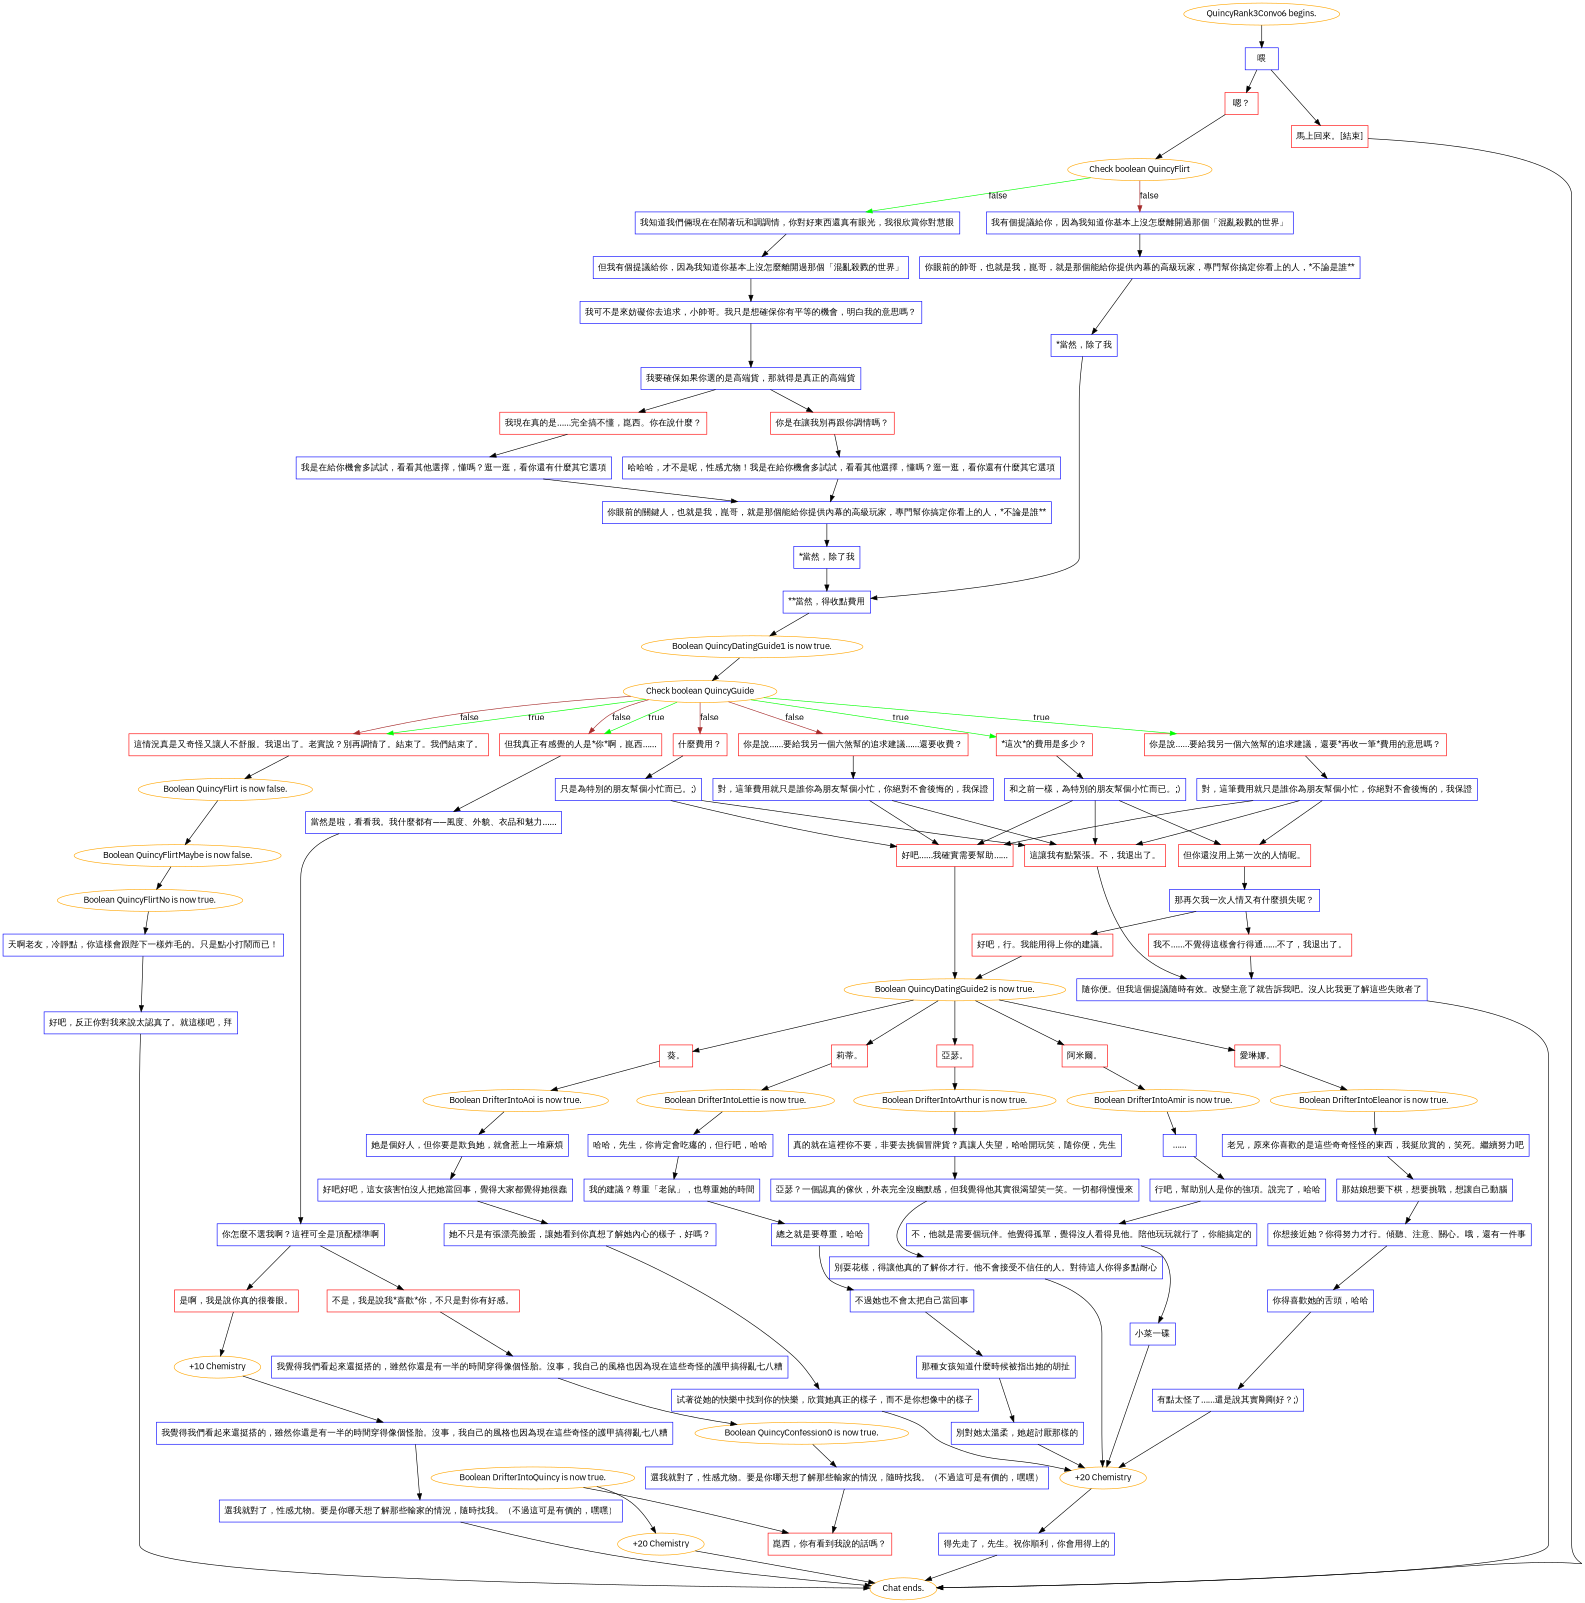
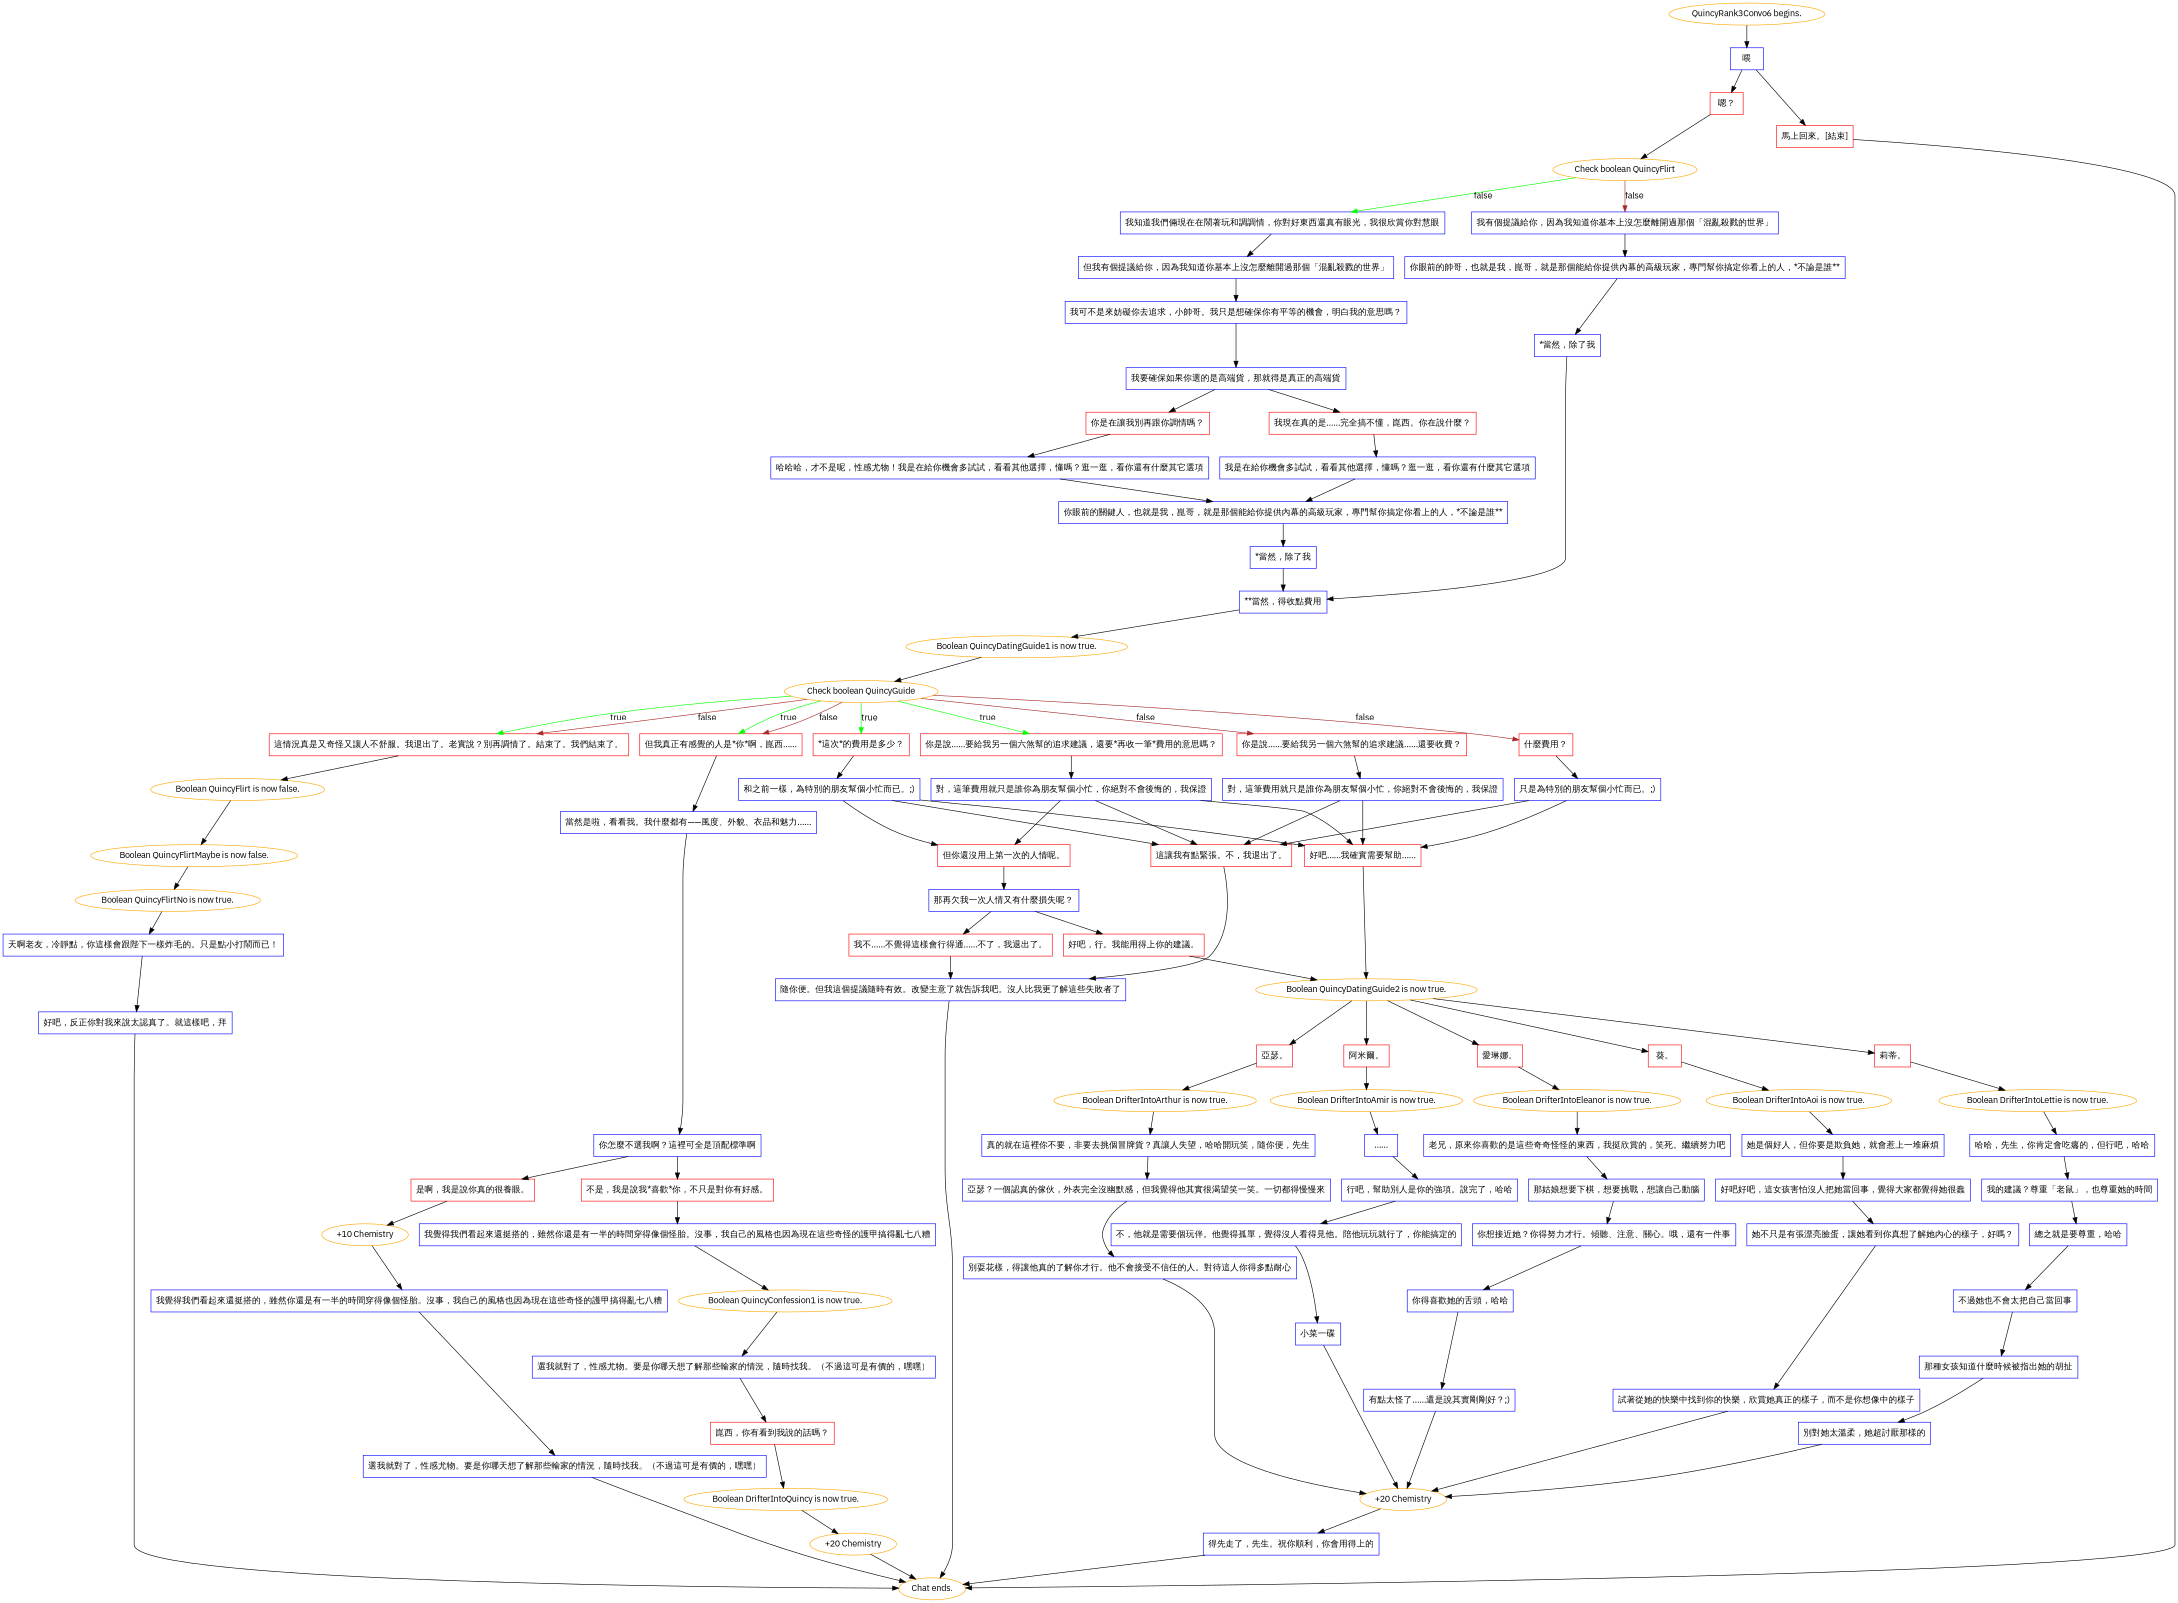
  digraph {
    fontname="IBM Plex Sans"
    node [color=blue fontname="IBM Plex Sans" shape=box]
    edge [fontname="IBM Plex Sans"]
    "QuincyRank3Convo6 begins." [color=orange shape=""]
    n2 [label="喂"]
    n3 [color=red label="嗯？"]
    n4 [color=red label="馬上回來。[結束]"]
    n5 [color=orange label="Check boolean QuincyFlirt" shape=""]
    "Chat ends." [color=orange shape=""]
    n7 [label="我知道我們倆現在在鬧著玩和調調情，你對好東西還真有眼光，我很欣賞你對慧眼"]
    n8 [label="我有個提議給你，因為我知道你基本上沒怎麼離開過那個「混亂殺戮的世界」"]
    n9 [label="但我有個提議給你，因為我知道你基本上沒怎麼離開過那個「混亂殺戮的世界」"]
    n10 [label="你眼前的帥哥，也就是我，崑哥，就是那個能給你提供內幕的高級玩家，專門幫你搞定你看上的人，*不論是誰**"]
    n11 [label="我可不是來妨礙你去追求，小帥哥。我只是想確保你有平等的機會，明白我的意思嗎？"]
    n12 [label="*當然，除了我"]
    n13 [label="我要確保如果你選的是高端貨，那就得是真正的高端貨"]
    n14 [label="**當然，得收點費用"]
    n15 [color=red label="我現在真的是……完全搞不懂，崑西。你在說什麼？"]
    n16 [color=red label="你是在讓我別再跟你調情嗎？"]
    n17 [color=orange label="Boolean QuincyDatingGuide1 is now true." shape=""]
    n18 [label="我是在給你機會多試試，看看其他選擇，懂嗎？逛一逛，看你還有什麼其它選項"]
    n19 [label="哈哈哈，才不是呢，性感尤物！我是在給你機會多試試，看看其他選擇，懂嗎？逛一逛，看你還有什麼其它選項"]
    n20 [color=orange label="Check boolean QuincyGuide" shape=""]
    n21 [label="你眼前的關鍵人，也就是我，崑哥，就是那個能給你提供內幕的高級玩家，專門幫你搞定你看上的人，*不論是誰**"]
    n22 [color=red label="你是說……要給我另一個六煞幫的追求建議，還要*再收一筆*費用的意思嗎？"]
    n23 [color=red label="*這次*的費用是多少？"]
    n24 [color=red label="這情況真是又奇怪又讓人不舒服。我退出了。老實說？別再調情了。結束了。我們結束了。"]
    n25 [color=red label="但我真正有感覺的人是*你*啊，崑西……"]
    n26 [color=red label="什麼費用？"]
    n27 [color=red label="你是說……要給我另一個六煞幫的追求建議……還要收費？"]
    n28 [label="*當然，除了我"]
    n29 [label="對，這筆費用就只是誰你為朋友幫個小忙，你絕對不會後悔的，我保證"]
    n30 [label="和之前一樣，為特別的朋友幫個小忙而已。;)"]
    n31 [color=orange label="Boolean QuincyFlirt is now false." shape=""]
    n32 [label="當然是啦，看看我。我什麼都有——風度、外貌、衣品和魅力……"]
    n33 [label="只是為特別的朋友幫個小忙而已。;)"]
    n34 [label="對，這筆費用就只是誰你為朋友幫個小忙，你絕對不會後悔的，我保證"]
    n35 [color=red label="但你還沒用上第一次的人情呢。"]
    n36 [color=red label="這讓我有點緊張。不，我退出了。"]
    n37 [color=red label="好吧……我確實需要幫助……"]
    n38 [color=orange label="Boolean QuincyFlirtMaybe is now false." shape=""]
    n39 [label="你怎麼不選我啊？這裡可全是頂配標準啊"]
    n40 [label="那再欠我一次人情又有什麼損失呢？"]
    n41 [label="隨你便。但我這個提議隨時有效。改變主意了就告訴我吧。沒人比我更了解這些失敗者了"]
    n42 [color=orange label="Boolean QuincyDatingGuide2 is now true." shape=""]
    n43 [color=orange label="Boolean QuincyFlirtNo is now true." shape=""]
    n44 [color=red label="不是，我是說我*喜歡*你，不只是對你有好感。"]
    n45 [color=red label="是啊，我是說你真的很養眼。"]
    n46 [color=red label="我不……不覺得這樣會行得通……不了，我退出了。"]
    n47 [color=red label="好吧，行。我能用得上你的建議。"]
    n48 [color=red label="莉蒂。"]
    n49 [color=red label="亞瑟。"]
    n50 [color=red label="阿米爾。"]
    n51 [color=red label="愛琳娜。"]
    n52 [color=red label="葵。"]
    n53 [label="天啊老友，冷靜點，你這樣會跟陛下一樣炸毛的。只是點小打鬧而已！"]
    n54 [label="我覺得我們看起來還挺搭的，雖然你還是有一半的時間穿得像個怪胎。沒事，我自己的風格也因為現在這些奇怪的護甲搞得亂七八糟"]
    n55 [color=orange label="+10 Chemistry" shape=""]
    n56 [color=orange label="Boolean DrifterIntoLettie is now true." shape=""]
    n57 [color=orange label="Boolean DrifterIntoArthur is now true." shape=""]
    n58 [color=orange label="Boolean DrifterIntoAmir is now true." shape=""]
    n59 [color=orange label="Boolean DrifterIntoEleanor is now true." shape=""]
    n60 [color=orange label="Boolean DrifterIntoAoi is now true." shape=""]
    n61 [label="好吧，反正你對我來說太認真了。就這樣吧，拜"]
-   n62 [color=orange label="Boolean QuincyConfession0 is now true." shape=""]
+   n62 [color=orange label="Boolean QuincyConfession1 is now true." shape=""]
    n63 [label="我覺得我們看起來還挺搭的，雖然你還是有一半的時間穿得像個怪胎。沒事，我自己的風格也因為現在這些奇怪的護甲搞得亂七八糟"]
    n64 [label="哈哈，先生，你肯定會吃癟的，但行吧，哈哈"]
    n65 [label="真的就在這裡你不要，非要去挑個冒牌貨？真讓人失望，哈哈開玩笑，隨你便，先生"]
    n66 [label="……"]
    n67 [label="老兄，原來你喜歡的是這些奇奇怪怪的東西，我挺欣賞的，笑死。繼續努力吧"]
    n68 [label="她是個好人，但你要是欺負她，就會惹上一堆麻煩"]
    n69 [label="選我就對了，性感尤物。要是你哪天想了解那些輸家的情況，隨時找我。（不過這可是有價的，嘿嘿）"]
    n70 [label="選我就對了，性感尤物。要是你哪天想了解那些輸家的情況，隨時找我。（不過這可是有價的，嘿嘿）"]
    n71 [label="我的建議？尊重「老鼠」，也尊重她的時間"]
    n72 [label="亞瑟？一個認真的傢伙，外表完全沒幽默感，但我覺得他其實很渴望笑一笑。一切都得慢慢來"]
    n73 [label="行吧，幫助別人是你的強項。說完了，哈哈"]
    n74 [label="那姑娘想要下棋，想要挑戰，想讓自己動腦"]
    n75 [label="好吧好吧，這女孩害怕沒人把她當回事，覺得大家都覺得她很蠢"]
    n76 [color=red label="崑西，你有看到我說的話嗎？"]
    n77 [label="總之就是要尊重，哈哈"]
    n78 [label="別耍花樣，得讓他真的了解你才行。他不會接受不信任的人。對待這人你得多點耐心"]
    n79 [label="不，他就是需要個玩伴。他覺得孤單，覺得沒人看得見他。陪他玩玩就行了，你能搞定的"]
    n80 [label="你想接近她？你得努力才行。傾聽、注意、關心。哦，還有一件事"]
    n81 [label="她不只是有張漂亮臉蛋，讓她看到你真想了解她內心的樣子，好嗎？"]
    n82 [color=orange label="Boolean DrifterIntoQuincy is now true." shape=""]
    n83 [label="不過她也不會太把自己當回事"]
    n84 [color=orange label="+20 Chemistry" shape=""]
    n85 [label="小菜一碟"]
    n86 [label="你得喜歡她的舌頭，哈哈"]
    n87 [label="試著從她的快樂中找到你的快樂，欣賞她真正的樣子，而不是你想像中的樣子"]
    n88 [color=orange label="+20 Chemistry" shape=""]
    n89 [label="那種女孩知道什麼時候被指出她的胡扯"]
    n90 [label="得先走了，先生。祝你順利，你會用得上的"]
    n91 [label="有點太怪了……還是說其實剛剛好？;)"]
    n92 [label="別對她太溫柔，她超討厭那樣的"]
    "QuincyRank3Convo6 begins." -> n2
    n2 -> n3
    n2 -> n4
    n3 -> n5
    n4 -> "Chat ends."
    n5 -> n7 [color=green label=false]
    n5 -> n8 [color=brown label=false]
    n7 -> n9
    n8 -> n10
    n9 -> n11
    n10 -> n12
    n11 -> n13
    n12 -> n14
    n13 -> n15
    n13 -> n16
    n14 -> n17
    n15 -> n18
    n16 -> n19
    n17 -> n20
    n18 -> n21
    n19 -> n21
    n20 -> n22 [color=green label=true]
    n20 -> n23 [color=green label=true]
    n20 -> n24 [color=green label=true]
    n20 -> n24 [color=brown label=false]
    n20 -> n25 [color=green label=true]
    n20 -> n25 [color=brown label=false]
    n20 -> n26 [color=brown label=false]
    n20 -> n27 [color=brown label=false]
    n21 -> n28
    n22 -> n29
    n23 -> n30
    n24 -> n31
    n25 -> n32
    n26 -> n33
    n27 -> n34
    n28 -> n14
    n29 -> n35
    n29 -> n36
    n29 -> n37
    n30 -> n35
    n30 -> n36
    n30 -> n37
    n31 -> n38
    n32 -> n39
    n33 -> n36
    n33 -> n37
    n34 -> n36
    n34 -> n37
    n35 -> n40
    n36 -> n41
    n37 -> n42
    n38 -> n43
    n39 -> n44
    n39 -> n45
    n40 -> n46
    n40 -> n47
    n41 -> "Chat ends."
    n42 -> n48
    n42 -> n49
    n42 -> n50
    n42 -> n51
    n42 -> n52
    n43 -> n53
    n44 -> n54
    n45 -> n55
    n46 -> n41
    n47 -> n42
    n48 -> n56
    n49 -> n57
    n50 -> n58
    n51 -> n59
    n52 -> n60
    n53 -> n61
    n54 -> n62
    n55 -> n63
    n56 -> n64
    n57 -> n65
    n58 -> n66
    n59 -> n67
    n60 -> n68
    n61 -> "Chat ends."
    n62 -> n69
    n63 -> n70
    n64 -> n71
    n65 -> n72
    n66 -> n73
    n67 -> n74
    n68 -> n75
    n69 -> n76
    n70 -> "Chat ends."
    n71 -> n77
    n72 -> n78
    n73 -> n79
    n74 -> n80
    n75 -> n81
-   n82 -> n76
+   n76 -> n82
    n77 -> n83
    n78 -> n84
    n79 -> n85
    n80 -> n86
    n81 -> n87
    n82 -> n88
    n83 -> n89
    n84 -> n90
    n85 -> n84
    n86 -> n91
    n87 -> n84
    n88 -> "Chat ends."
    n89 -> n92
    n90 -> "Chat ends."
    n91 -> n84
    n92 -> n84
  }
